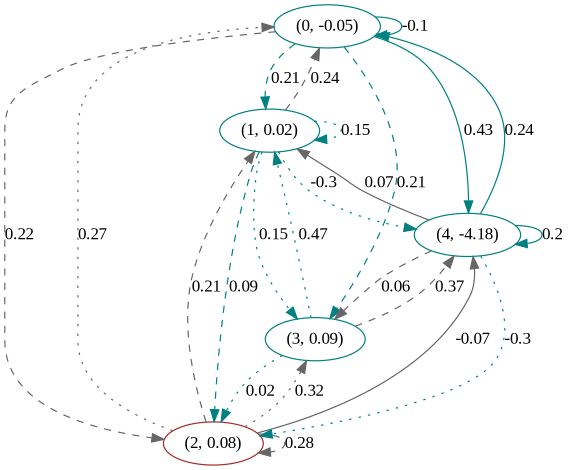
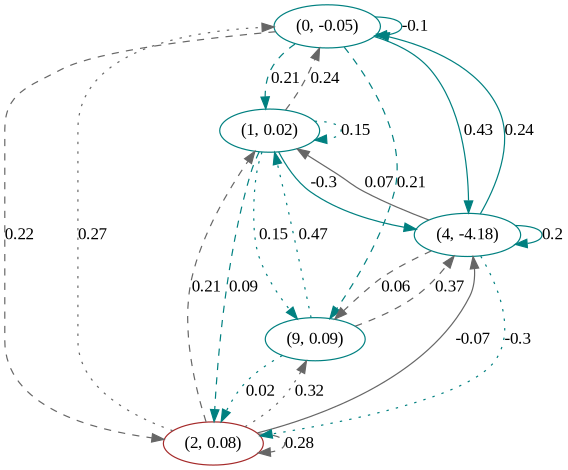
  digraph {
    fontname="Liberation Serif"
    node [color=teal fontname="Liberation Serif"]
    edge [color=teal fontname="Liberation Serif" style=dashed]
    n1 [label="(0, -0.05)"]
    n2 [label="(1, 0.02)"]
    n3 [color=brown label="(2, 0.08)"]
-   n4 [label="(3, 0.09)"]
+   n4 [label="(9, 0.09)"]
    n5 [label="(4, -4.18)"]
    n1 -> n1 [label=-0.1 style=solid]
    n1 -> n2 [label=0.21]
    n1 -> n3 [color=gray40 label=0.22]
    n1 -> n4 [label=0.21]
    n1 -> n5 [label=0.43 style=solid]
    n2 -> n1 [color=gray40 label=0.24]
    n2 -> n2 [label=0.15 style=dotted]
    n2 -> n3 [label=0.09]
    n2 -> n4 [label=0.15 style=dotted]
-   n2 -> n5 [label=-0.3 style=dotted]
+   n2 -> n5 [label=-0.3 style=solid]
    n3 -> n1 [color=gray40 label=0.27 style=dotted]
    n3 -> n2 [color=gray40 label=0.21]
    n3 -> n3 [color=gray40 label=0.28]
    n3 -> n4 [color=gray40 label=0.32 style=dotted]
    n3 -> n5 [color=gray40 label=-0.07 style=solid]
    n4 -> n2 [label=0.47 style=dotted]
    n4 -> n3 [label=0.02 style=dotted]
    n4 -> n5 [color=gray40 label=0.37]
    n5 -> n1 [label=0.24 style=solid]
    n5 -> n2 [color=gray40 label=0.07 style=solid]
    n5 -> n3 [label=-0.3 style=dotted]
    n5 -> n4 [color=gray40 label=0.06]
    n5 -> n5 [label=0.2 style=solid]
  }
